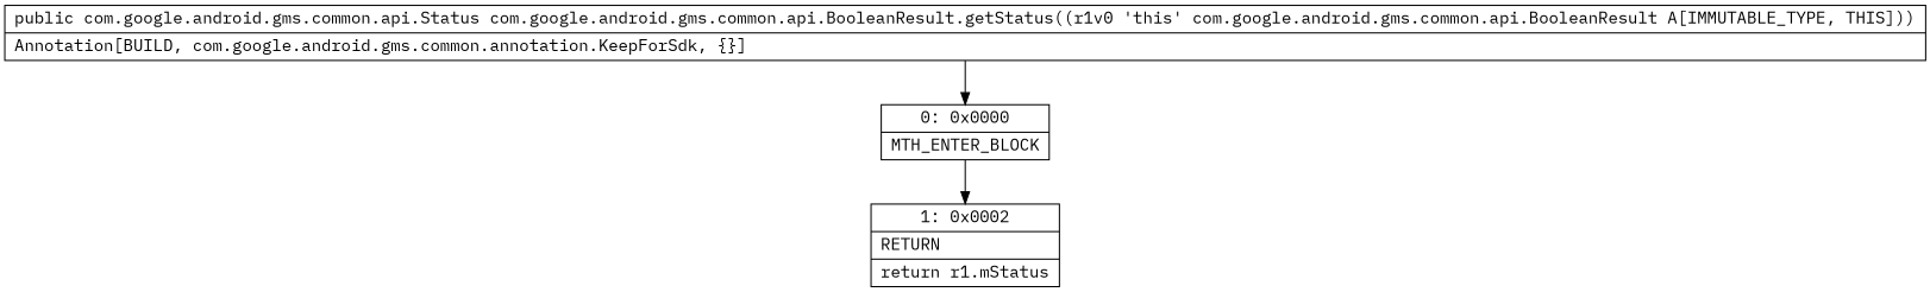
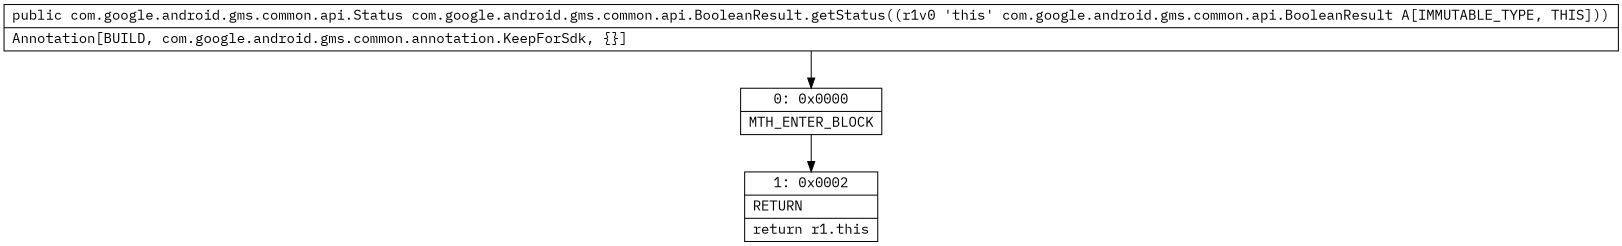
  digraph {
    fontname="IBM Plex Mono"
    node [shape=record fontname="IBM Plex Mono"]
    edge [fontname="IBM Plex Mono"]
    n1 [label="{0\:\ 0x0000|MTH_ENTER_BLOCK\l}"]
-   n2 [label="{1\:\ 0x0002|RETURN\l|return r1.mStatus\l}"]
+   n2 [label="{1\:\ 0x0002|RETURN\l|return r1.this\l}"]
    n3 [label="{public com.google.android.gms.common.api.Status com.google.android.gms.common.api.BooleanResult.getStatus((r1v0 'this' com.google.android.gms.common.api.BooleanResult A[IMMUTABLE_TYPE, THIS]))  | Annotation[BUILD, com.google.android.gms.common.annotation.KeepForSdk, \{\}]\l}"]
    n1 -> n2
    n3 -> n1
  }
